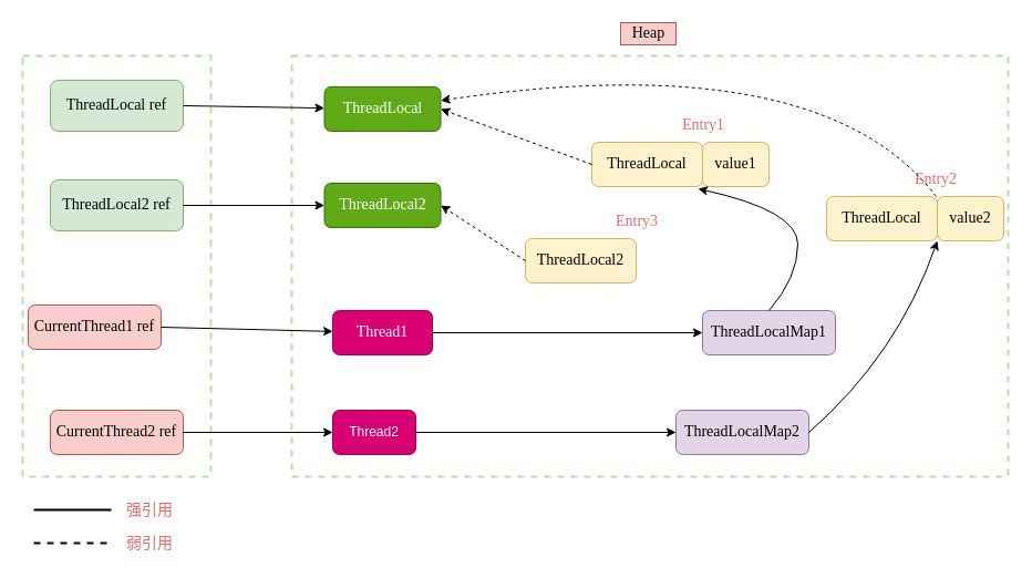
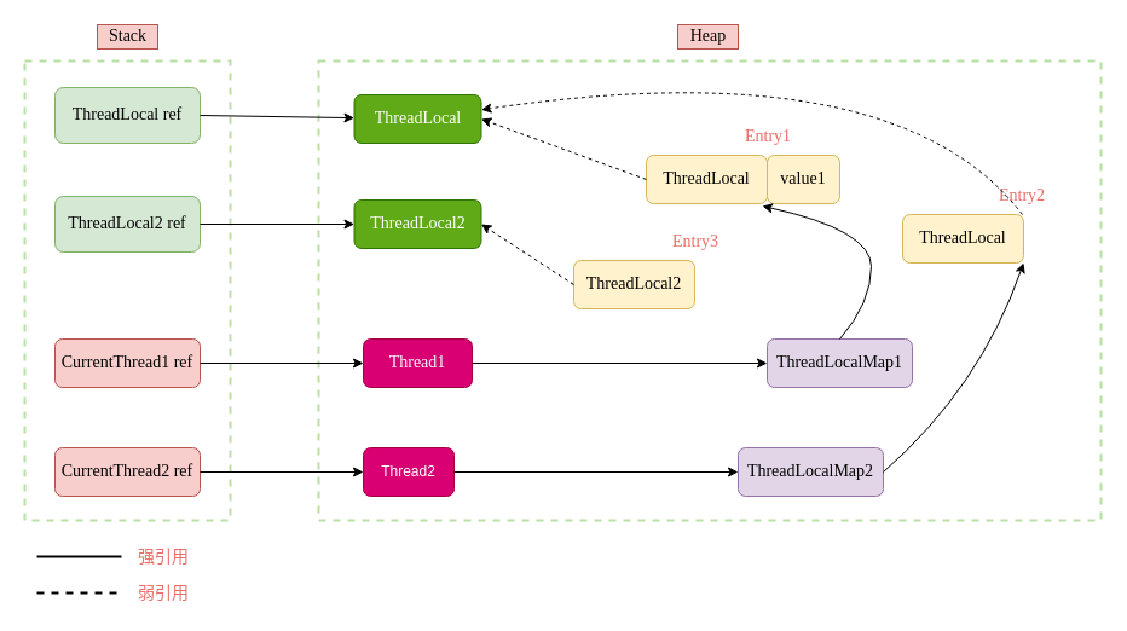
  <mxCell id="0" />
  <mxCell id="1" parent="0" />
  <mxCell id="2" value="" style="rounded=0;whiteSpace=wrap;html=1;fillColor=none;dashed=1;strokeWidth=2;strokeColor=#B9E0A5;" parent="1" vertex="1"><mxGeometry x="20" y="50" width="170" height="380" as="geometry" /></mxCell>
+ <mxCell id="3" value="Stack" style="text;html=1;align=center;verticalAlign=middle;resizable=0;points=[];autosize=1;fontSize=14;fontFamily=Comic Sans MS;fillColor=#f8cecc;strokeColor=#b85450;" parent="1" vertex="1"><mxGeometry x="80" y="20" width="50" height="20" as="geometry" /></mxCell>
  <mxCell id="4" value="ThreadLocal ref" style="rounded=1;whiteSpace=wrap;html=1;fontFamily=Comic Sans MS;fontSize=14;fillColor=#d5e8d4;strokeColor=#82b366;" parent="1" vertex="1"><mxGeometry x="45" y="72" width="120" height="46" as="geometry" /></mxCell>
- <mxCell id="5" value="CurrentThread1 ref" style="rounded=1;whiteSpace=wrap;html=1;fontFamily=Comic Sans MS;fontSize=14;fillColor=#f8cecc;strokeColor=#b85450;" parent="1" vertex="1"><mxGeometry x="25" y="275" width="120" height="40" as="geometry" /></mxCell>
+ <mxCell id="5" value="CurrentThread1 ref" style="rounded=1;whiteSpace=wrap;html=1;fontFamily=Comic Sans MS;fontSize=14;fillColor=#f8cecc;strokeColor=#b85450;" parent="1" vertex="1"><mxGeometry x="45" y="280" width="120" height="40" as="geometry" /></mxCell>
  <mxCell id="6" value="" style="rounded=0;whiteSpace=wrap;html=1;fontFamily=Comic Sans MS;fontSize=14;fillColor=none;dashed=1;strokeWidth=2;strokeColor=#B9E0A5;" parent="1" vertex="1"><mxGeometry x="263" y="50" width="647" height="380" as="geometry" /></mxCell>
  <mxCell id="7" value="Thread1" style="rounded=1;whiteSpace=wrap;html=1;fontFamily=Comic Sans MS;fontSize=14;fillColor=#d80073;strokeColor=#A50040;fontColor=#ffffff;" parent="1" vertex="1"><mxGeometry x="300" y="280" width="90" height="40" as="geometry" /></mxCell>
  <mxCell id="8" value="" style="endArrow=classic;html=1;fontFamily=Comic Sans MS;fontSize=14;exitX=1;exitY=0.5;exitDx=0;exitDy=0;" parent="1" source="5" target="7" edge="1"><mxGeometry width="50" height="50" relative="1" as="geometry"><mxPoint x="45" y="431" as="sourcePoint" /><mxPoint x="95" y="381" as="targetPoint" /></mxGeometry></mxCell>
  <mxCell id="9" value="ThreadLocalMap1" style="rounded=1;whiteSpace=wrap;html=1;fontFamily=Comic Sans MS;fontSize=14;fillColor=#e1d5e7;strokeColor=#9673a6;" parent="1" vertex="1"><mxGeometry x="634" y="280" width="120" height="40" as="geometry" /></mxCell>
  <mxCell id="10" value="" style="endArrow=classic;html=1;fontFamily=Comic Sans MS;fontSize=14;exitX=1;exitY=0.5;exitDx=0;exitDy=0;entryX=0;entryY=0.5;entryDx=0;entryDy=0;" parent="1" source="7" target="9" edge="1"><mxGeometry width="50" height="50" relative="1" as="geometry"><mxPoint x="385" y="441" as="sourcePoint" /><mxPoint x="435" y="391" as="targetPoint" /></mxGeometry></mxCell>
  <mxCell id="11" value="ThreadLocal" style="rounded=1;whiteSpace=wrap;html=1;fontFamily=Comic Sans MS;fontSize=14;fillColor=#fff2cc;strokeColor=#d6b656;" parent="1" vertex="1"><mxGeometry x="534" y="128" width="100" height="40" as="geometry" /></mxCell>
  <mxCell id="12" value="value1" style="rounded=1;whiteSpace=wrap;html=1;fontFamily=Comic Sans MS;fontSize=14;fillColor=#fff2cc;strokeColor=#d6b656;" parent="1" vertex="1"><mxGeometry x="634" y="128" width="60" height="40" as="geometry" /></mxCell>
  <mxCell id="13" value="Entry1" style="text;html=1;strokeColor=none;fillColor=none;align=center;verticalAlign=middle;whiteSpace=wrap;rounded=0;fontFamily=Comic Sans MS;fontSize=14;fontColor=#EA6B66;" parent="1" vertex="1"><mxGeometry x="610" y="98" width="50" height="30" as="geometry" /></mxCell>
  <mxCell id="14" value="ThreadLocal" style="rounded=1;whiteSpace=wrap;html=1;fontFamily=Comic Sans MS;fontSize=14;fontColor=#ffffff;fillColor=#60a917;strokeColor=#2D7600;" parent="1" vertex="1"><mxGeometry x="292.5" y="78" width="105" height="40" as="geometry" /></mxCell>
  <mxCell id="15" value="" style="endArrow=classic;html=1;fontFamily=Comic Sans MS;fontSize=14;fontColor=#EA6B66;entryX=1;entryY=0.5;entryDx=0;entryDy=0;exitX=0;exitY=0.5;exitDx=0;exitDy=0;dashed=1;" parent="1" source="11" target="14" edge="1"><mxGeometry width="50" height="50" relative="1" as="geometry"><mxPoint x="390" y="450" as="sourcePoint" /><mxPoint x="440" y="400" as="targetPoint" /></mxGeometry></mxCell>
  <mxCell id="16" value="" style="endArrow=classic;html=1;fontFamily=Comic Sans MS;fontSize=14;fontColor=#EA6B66;exitX=1;exitY=0.5;exitDx=0;exitDy=0;" parent="1" source="4" target="14" edge="1"><mxGeometry width="50" height="50" relative="1" as="geometry"><mxPoint x="220" y="415" as="sourcePoint" /><mxPoint x="270" y="365" as="targetPoint" /></mxGeometry></mxCell>
  <mxCell id="17" value="Heap" style="text;html=1;align=center;verticalAlign=middle;resizable=0;points=[];autosize=1;fontSize=14;fontFamily=Comic Sans MS;fillColor=#f8cecc;strokeColor=#b85450;" parent="1" vertex="1"><mxGeometry x="560" y="20" width="50" height="20" as="geometry" /></mxCell>
  <mxCell id="18" value="&lt;span style=&quot;white-space: normal ; font-family: &amp;#34;comic sans ms&amp;#34; ; font-size: 14px&quot;&gt;CurrentThread2 ref&lt;/span&gt;" style="rounded=1;whiteSpace=wrap;html=1;fillColor=#f8cecc;strokeColor=#b85450;" parent="1" vertex="1"><mxGeometry x="45" y="370" width="120" height="40" as="geometry" /></mxCell>
  <mxCell id="19" value="Thread2" style="rounded=1;whiteSpace=wrap;html=1;fillColor=#d80073;strokeColor=#A50040;fontColor=#ffffff;" parent="1" vertex="1"><mxGeometry x="300" y="370" width="75" height="40" as="geometry" /></mxCell>
  <mxCell id="20" value="" style="endArrow=classic;html=1;entryX=0;entryY=0.5;entryDx=0;entryDy=0;" parent="1" source="18" target="19" edge="1"><mxGeometry width="50" height="50" relative="1" as="geometry"><mxPoint x="120" y="450" as="sourcePoint" /><mxPoint x="170" y="400" as="targetPoint" /></mxGeometry></mxCell>
  <mxCell id="21" value="ThreadLocalMap2" style="rounded=1;whiteSpace=wrap;html=1;fontFamily=Comic Sans MS;fontSize=14;fillColor=#e1d5e7;strokeColor=#9673a6;" parent="1" vertex="1"><mxGeometry x="610" y="370" width="120" height="40" as="geometry" /></mxCell>
  <mxCell id="22" value="" style="endArrow=classic;html=1;entryX=0;entryY=0.5;entryDx=0;entryDy=0;exitX=1;exitY=0.5;exitDx=0;exitDy=0;" parent="1" source="19" target="21" edge="1"><mxGeometry width="50" height="50" relative="1" as="geometry"><mxPoint x="450" y="470" as="sourcePoint" /><mxPoint x="500" y="420" as="targetPoint" /></mxGeometry></mxCell>
  <mxCell id="23" value="ThreadLocal" style="rounded=1;whiteSpace=wrap;html=1;fontFamily=Comic Sans MS;fontSize=14;fillColor=#fff2cc;strokeColor=#d6b656;" parent="1" vertex="1"><mxGeometry x="746" y="177" width="100" height="40" as="geometry" /></mxCell>
- <mxCell id="24" value="value2" style="rounded=1;whiteSpace=wrap;html=1;fontFamily=Comic Sans MS;fontSize=14;fillColor=#fff2cc;strokeColor=#d6b656;" parent="1" vertex="1"><mxGeometry x="846" y="177" width="60" height="40" as="geometry" /></mxCell>
  <mxCell id="25" value="Entry2" style="text;html=1;strokeColor=none;fillColor=none;align=center;verticalAlign=middle;whiteSpace=wrap;rounded=0;fontFamily=Comic Sans MS;fontSize=14;fontColor=#EA6B66;" parent="1" vertex="1"><mxGeometry x="820" y="147" width="50" height="30" as="geometry" /></mxCell>
  <mxCell id="26" value="" style="curved=1;endArrow=classic;html=1;entryX=1;entryY=1;entryDx=0;entryDy=0;exitX=1;exitY=0.5;exitDx=0;exitDy=0;" parent="1" source="21" target="23" edge="1"><mxGeometry width="50" height="50" relative="1" as="geometry"><mxPoint x="720" y="490" as="sourcePoint" /><mxPoint x="770" y="440" as="targetPoint" /><Array as="points"><mxPoint x="810" y="320" /></Array></mxGeometry></mxCell>
  <mxCell id="27" value="" style="curved=1;endArrow=classic;html=1;exitX=0.5;exitY=1;exitDx=0;exitDy=0;dashed=1;" parent="1" source="25" target="14" edge="1"><mxGeometry width="50" height="50" relative="1" as="geometry"><mxPoint x="690" y="40" as="sourcePoint" /><mxPoint x="740" y="-10" as="targetPoint" /><Array as="points"><mxPoint x="740" y="40" /></Array></mxGeometry></mxCell>
  <mxCell id="28" value="" style="endArrow=none;html=1;strokeWidth=2;" parent="1" edge="1"><mxGeometry width="50" height="50" relative="1" as="geometry"><mxPoint x="30" y="460" as="sourcePoint" /><mxPoint x="100" y="460" as="targetPoint" /></mxGeometry></mxCell>
  <mxCell id="29" value="强引用" style="text;html=1;strokeColor=none;fillColor=none;align=center;verticalAlign=middle;whiteSpace=wrap;rounded=0;fontColor=#EA6B66;fontSize=14;" parent="1" vertex="1"><mxGeometry x="105" y="450" width="60" height="20" as="geometry" /></mxCell>
  <mxCell id="30" value="" style="endArrow=none;html=1;strokeWidth=2;dashed=1;" parent="1" edge="1"><mxGeometry width="50" height="50" relative="1" as="geometry"><mxPoint x="30" y="490" as="sourcePoint" /><mxPoint x="100" y="490" as="targetPoint" /></mxGeometry></mxCell>
  <mxCell id="31" value="弱引用" style="text;html=1;strokeColor=none;fillColor=none;align=center;verticalAlign=middle;whiteSpace=wrap;rounded=0;fontColor=#EA6B66;fontSize=14;" parent="1" vertex="1"><mxGeometry x="105" y="480" width="60" height="20" as="geometry" /></mxCell>
  <mxCell id="32" value="ThreadLocal2 ref" style="rounded=1;whiteSpace=wrap;html=1;fontFamily=Comic Sans MS;fontSize=14;fillColor=#d5e8d4;strokeColor=#82b366;" parent="1" vertex="1"><mxGeometry x="45" y="162" width="120" height="46" as="geometry" /></mxCell>
  <mxCell id="33" value="ThreadLocal2" style="rounded=1;whiteSpace=wrap;html=1;fontFamily=Comic Sans MS;fontSize=14;fontColor=#ffffff;fillColor=#60a917;strokeColor=#2D7600;" parent="1" vertex="1"><mxGeometry x="292.5" y="165" width="105" height="40" as="geometry" /></mxCell>
  <mxCell id="34" value="" style="endArrow=classic;html=1;exitX=1;exitY=0.5;exitDx=0;exitDy=0;" parent="1" source="32" target="33" edge="1"><mxGeometry width="50" height="50" relative="1" as="geometry"><mxPoint x="230" y="510" as="sourcePoint" /><mxPoint x="280" y="460" as="targetPoint" /></mxGeometry></mxCell>
  <mxCell id="35" value="ThreadLocal2" style="rounded=1;whiteSpace=wrap;html=1;fontFamily=Comic Sans MS;fontSize=14;fillColor=#fff2cc;strokeColor=#d6b656;" parent="1" vertex="1"><mxGeometry x="474" y="215" width="100" height="40" as="geometry" /></mxCell>
  <mxCell id="36" value="Entry3" style="text;html=1;strokeColor=none;fillColor=none;align=center;verticalAlign=middle;whiteSpace=wrap;rounded=0;fontFamily=Comic Sans MS;fontSize=14;fontColor=#EA6B66;" parent="1" vertex="1"><mxGeometry x="550" y="185" width="50" height="30" as="geometry" /></mxCell>
  <mxCell id="37" value="" style="curved=1;endArrow=classic;html=1;exitX=0.5;exitY=0;exitDx=0;exitDy=0;" parent="1" source="9" edge="1"><mxGeometry width="50" height="50" relative="1" as="geometry"><mxPoint x="560" y="650" as="sourcePoint" /><mxPoint x="630" y="170" as="targetPoint" /><Array as="points"><mxPoint x="720" y="250" /><mxPoint x="720" y="190" /></Array></mxGeometry></mxCell>
  <mxCell id="38" value="" style="endArrow=classic;html=1;entryX=1;entryY=0.5;entryDx=0;entryDy=0;exitX=0;exitY=0.5;exitDx=0;exitDy=0;dashed=1;" parent="1" source="35" target="33" edge="1"><mxGeometry width="50" height="50" relative="1" as="geometry"><mxPoint x="290" y="550" as="sourcePoint" /><mxPoint x="340" y="500" as="targetPoint" /></mxGeometry></mxCell>
